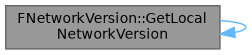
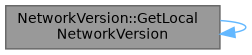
  digraph {
    rankdir=TB
-   n1 [color=gray40 fillcolor=grey60 fontcolor=black fontname=Helvetica fontsize=10 height=0.2 label="FNetworkVersion::GetLocal\lNetworkVersion" shape=box style=filled width=0.4]
+   n1 [color=gray40 fillcolor=grey60 fontcolor=black fontname=Helvetica fontsize=10 height=0.2 label="NetworkVersion::GetLocal\lNetworkVersion" shape=box style=filled width=0.4]
    n1 -> n1 [color=steelblue1 fontname=Helvetica fontsize=10 labelfontname=Helvetica labelfontsize=10 style=solid]
  }
